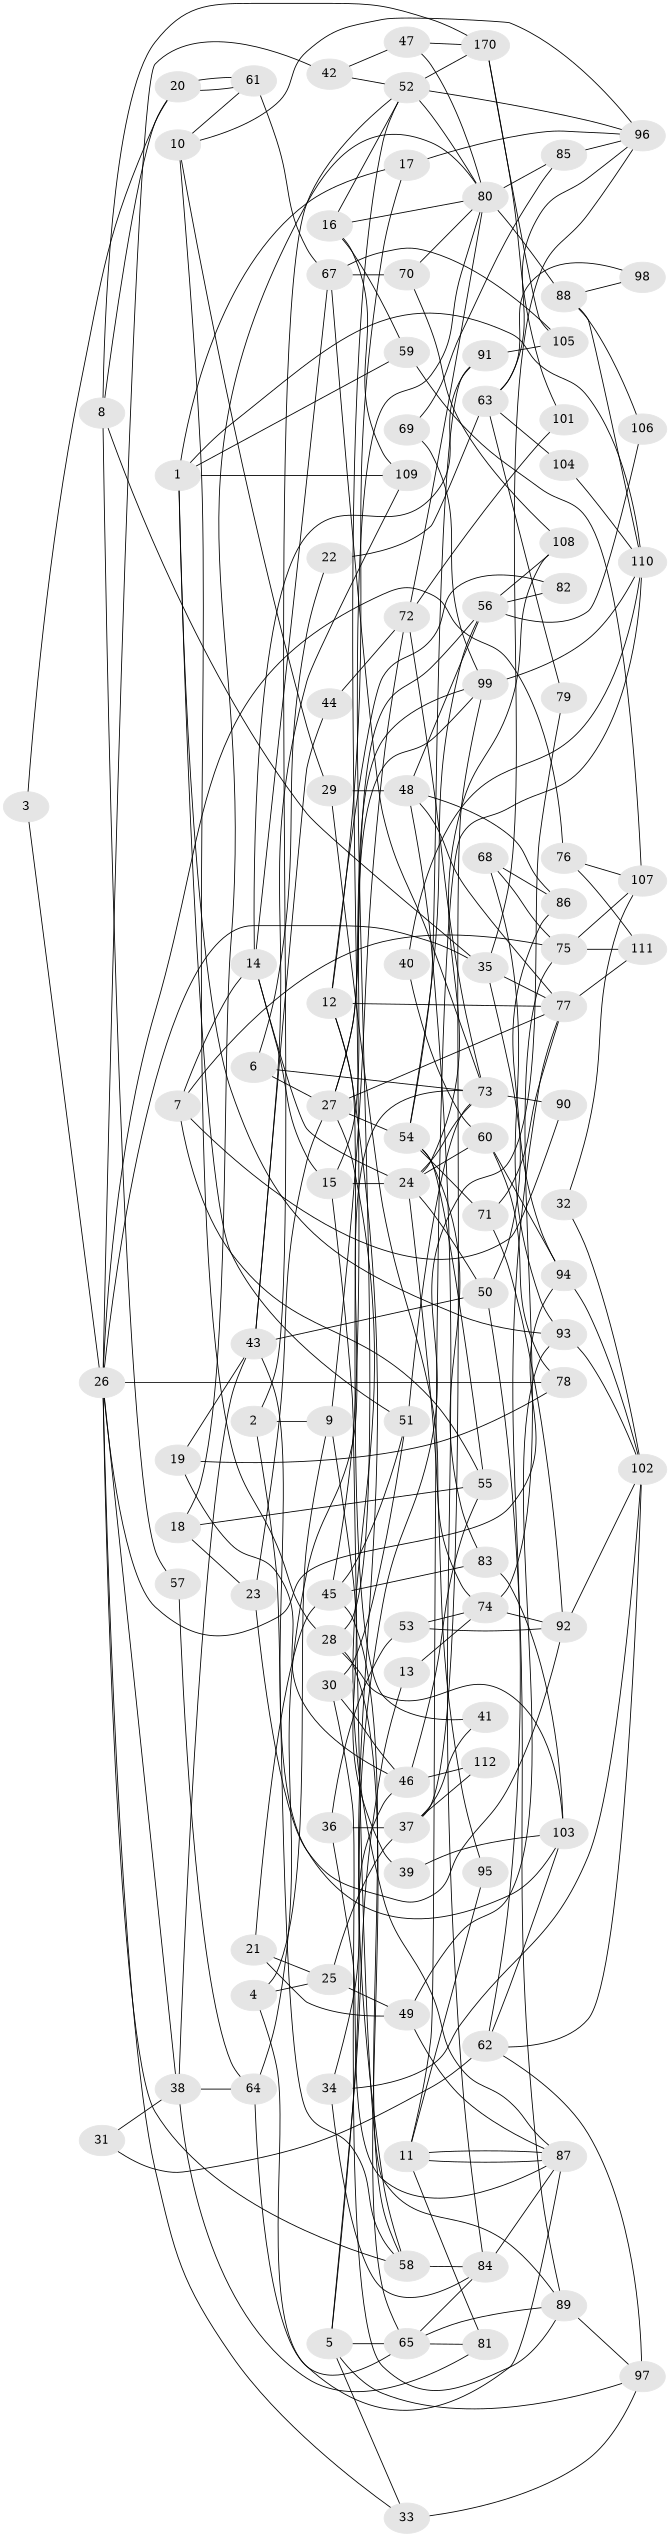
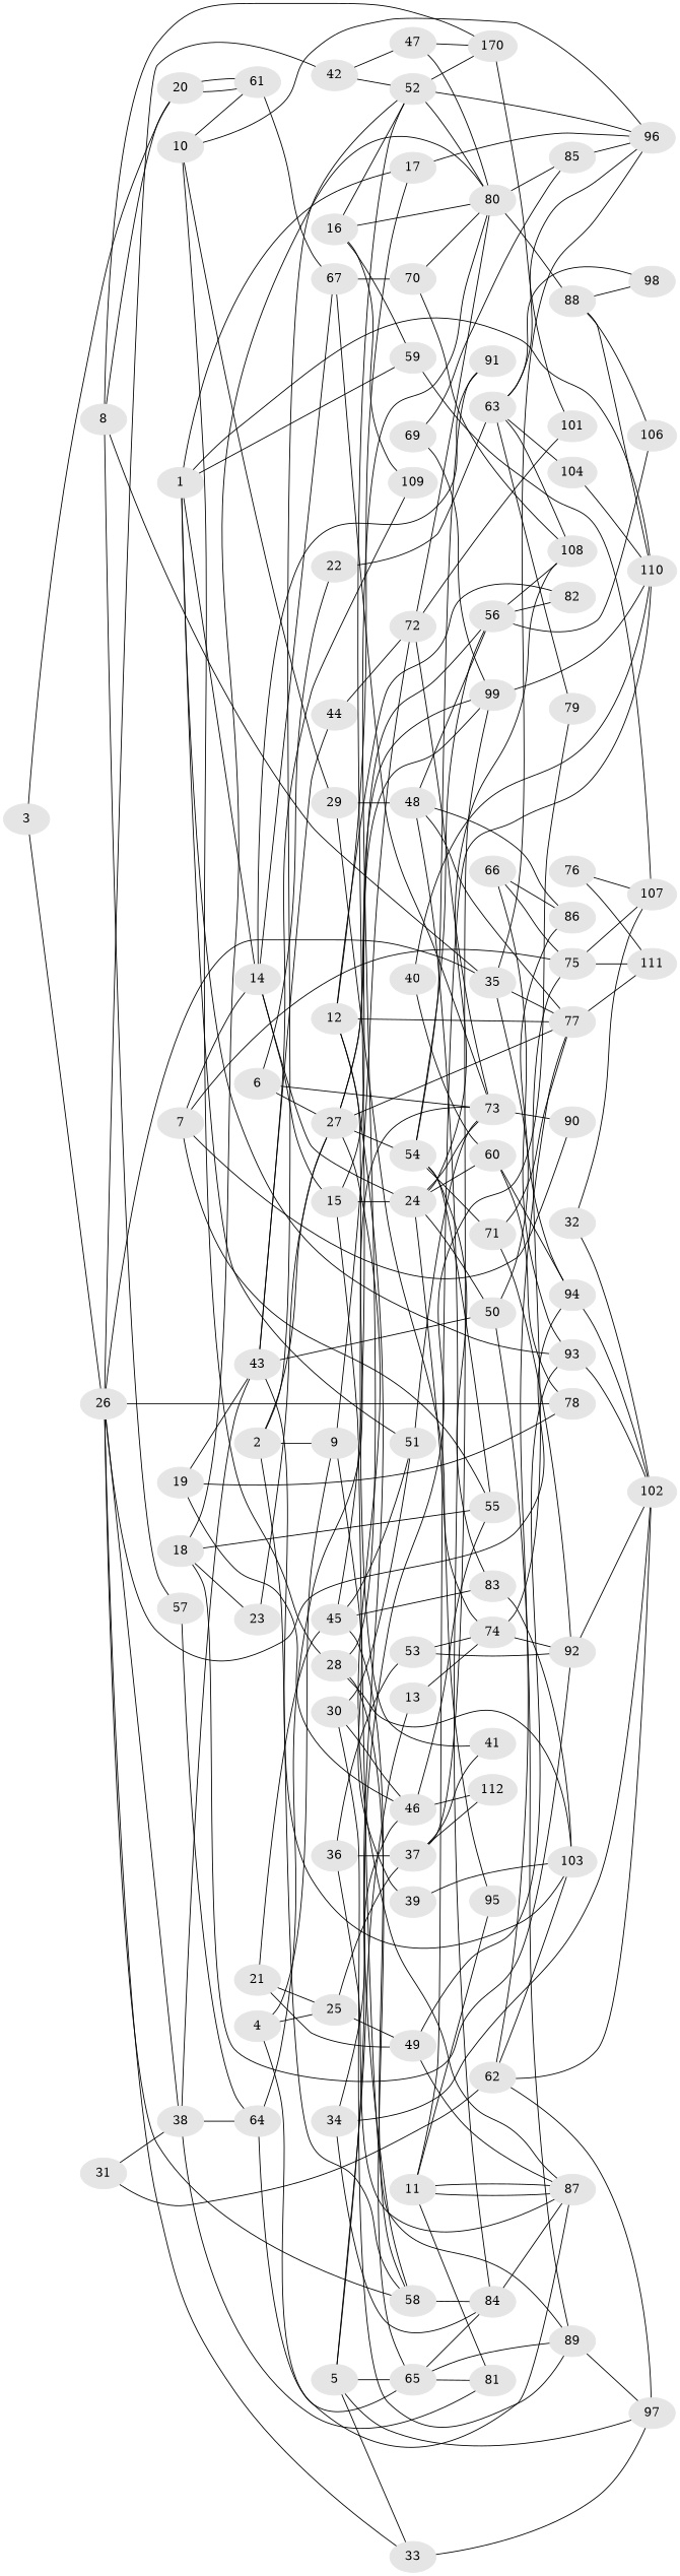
  graph {
    rankdir=LR
    node [color=gray90 style=filled]
    1
    14
    17
    51
    59
    93
    110
    15
    24
    67
    91
    96
    73
    107
    102
    2
    9
    27
    52
    58
    39
    72
    87
    77
    99
    54
    56
    n28 [label=170]
    80
    84
    3
    20
    26
    61
    33
    35
    78
    38
    42
    76
    94
    4
    25
    49
    37
    5
    13
    65
    79
    97
    74
    81
    89
    6
    22
    63
    90
    7
    55
    75
    111
    8
    57
    64
-   105
    101
    103
    10
    28
    29
    48
    11
    95
    12
    41
    82
    92
    50
    60
    108
    70
    16
    109
    88
    85
    18
    23
    19
    43
    46
    44
    112
    21
    45
    83
    98
    104
    86
    47
    71
    106
    30
    31
    62
    32
    34
    36
    53
    40
-   66 [label=68]
+   66
    69
-   1 -- 109
+   1 -- 14
    1 -- 17
    1 -- 51
    1 -- 59
    1 -- 93
    1 -- 110
    14 -- 15
    14 -- 24
    14 -- 67
    14 -- 91
    17 -- 96
    51 -- 73
    59 -- 107
    93 -- 102
    15 -- 24
    15 -- 99
    15 -- 89
    24 -- 73
    24 -- 95
    24 -- 50
    24 -- 60
    24 -- 108
    67 -- 73
-   67 -- 105
    67 -- 70
-   91 -- 105
    73 -- 90
    2 -- 9
+   2 -- 27
    2 -- 52
    2 -- 58
    9 -- 39
    9 -- 72
    27 -- 87
    27 -- 77
    27 -- 99
    27 -- 54
    27 -- 56
    52 -- 96
    52 -- n28
    52 -- 80
    58 -- 84
    39 -- 103
    72 -- 73
    72 -- 80
    72 -- 101
    77 -- 111
    99 -- 110
    54 -- 91
    54 -- 56
    54 -- 55
    54 -- 83
    54 -- 71
    56 -- 82
    56 -- 108
    56 -- 106
-   n28 -- 105
    n28 -- 101
    80 -- 88
    80 -- 85
    84 -- 87
    3 -- 20
    3 -- 26
    20 -- 61
    20 -- 61
    26 -- 58
    26 -- 33
    26 -- 35
    26 -- 78
    26 -- 38
    26 -- 42
-   26 -- 76
    26 -- 94
    61 -- 67
    33 -- 97
    35 -- 96
    35 -- 77
    35 -- 94
    38 -- 81
    38 -- 64
    38 -- 43
    42 -- 52
    42 -- 47
    76 -- 107
    76 -- 111
    94 -- 102
    4 -- 9
    4 -- 87
    4 -- 25
    25 -- 49
    25 -- 37
    49 -- 93
    49 -- 87
    37 -- 99
    37 -- 41
    37 -- 112
    5 -- 33
    5 -- 13
    5 -- 65
    5 -- 79
    5 -- 97
    13 -- 74
    65 -- 84
    65 -- 81
    65 -- 89
    74 -- 75
    74 -- 92
    89 -- 97
    6 -- 73
    6 -- 27
    6 -- 22
    22 -- 63
    63 -- 96
    63 -- 79
+   63 -- 108
    63 -- 98
    63 -- 104
    7 -- 14
    7 -- 90
    7 -- 55
    7 -- 75
    75 -- 107
    75 -- 111
    8 -- n28
    8 -- 20
    8 -- 35
    8 -- 57
    57 -- 64
    64 -- 73
    64 -- 65
    10 -- 96
    10 -- 61
    10 -- 28
    10 -- 29
    28 -- 80
    28 -- 65
    28 -- 103
    29 -- 74
    29 -- 48
    48 -- 77
    48 -- 56
    48 -- 84
    48 -- 86
    11 -- 110
    11 -- 87
    11 -- 87
    11 -- 81
    11 -- 95
    12 -- 17
    12 -- 58
    12 -- 77
    12 -- 41
    12 -- 82
    92 -- 102
    50 -- 89
    50 -- 86
    60 -- 78
    60 -- 94
    70 -- 80
    70 -- 108
    16 -- 59
    16 -- 52
    16 -- 80
    16 -- 109
    88 -- 110
    88 -- 98
    88 -- 106
    85 -- 96
    18 -- 80
    18 -- 55
    18 -- 23
    23 -- 27
-   23 -- 92
+   18 -- 92
    19 -- 78
    19 -- 43
    19 -- 46
    43 -- 103
    43 -- 50
    43 -- 109
    43 -- 44
    46 -- 55
    46 -- 112
    44 -- 72
    21 -- 25
    21 -- 49
    21 -- 45
    45 -- 51
    45 -- 52
    45 -- 58
    45 -- 83
    83 -- 103
    104 -- 110
    47 -- n28
    47 -- 80
    71 -- 77
    71 -- 92
    30 -- 51
    30 -- 89
    30 -- 46
    31 -- 38
    31 -- 62
    62 -- 102
    62 -- 77
    62 -- 97
    62 -- 103
    32 -- 107
    32 -- 102
    34 -- 102
    34 -- 84
    34 -- 46
    36 -- 87
    36 -- 37
    36 -- 53
    53 -- 74
    53 -- 92
    40 -- 110
    40 -- 60
    66 -- 93
    66 -- 75
    66 -- 86
    69 -- 99
    69 -- 85
  }
